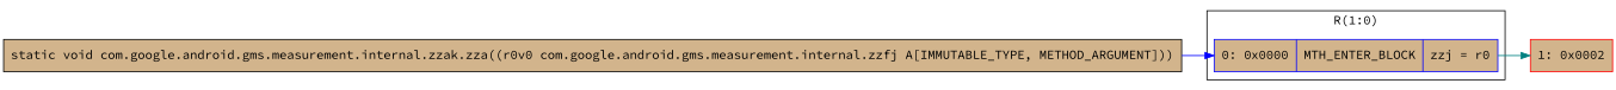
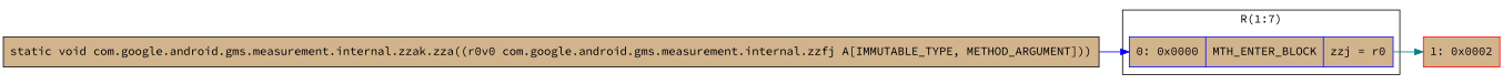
  digraph {
    rankdir=LR
    fontname="Source Code Pro"
    node [shape=record style=filled fillcolor=tan fontname="Source Code Pro"]
    edge [fontname="Source Code Pro"]
    n1 [color=blue label="{0\:\ 0x0000|MTH_ENTER_BLOCK\l|zzj = r0\l}"]
    n2 [color=red label="{1\:\ 0x0002}"]
    n3 [label="{static void com.google.android.gms.measurement.internal.zzak.zza((r0v0 com.google.android.gms.measurement.internal.zzfj A[IMMUTABLE_TYPE, METHOD_ARGUMENT])) }"]
    subgraph cluster_1 {
-     label="R(1:0)"
+     label="R(1:7)"
      n1
    }
    n1 -> n2 [color=teal]
    n3 -> n1 [color=blue]
  }
